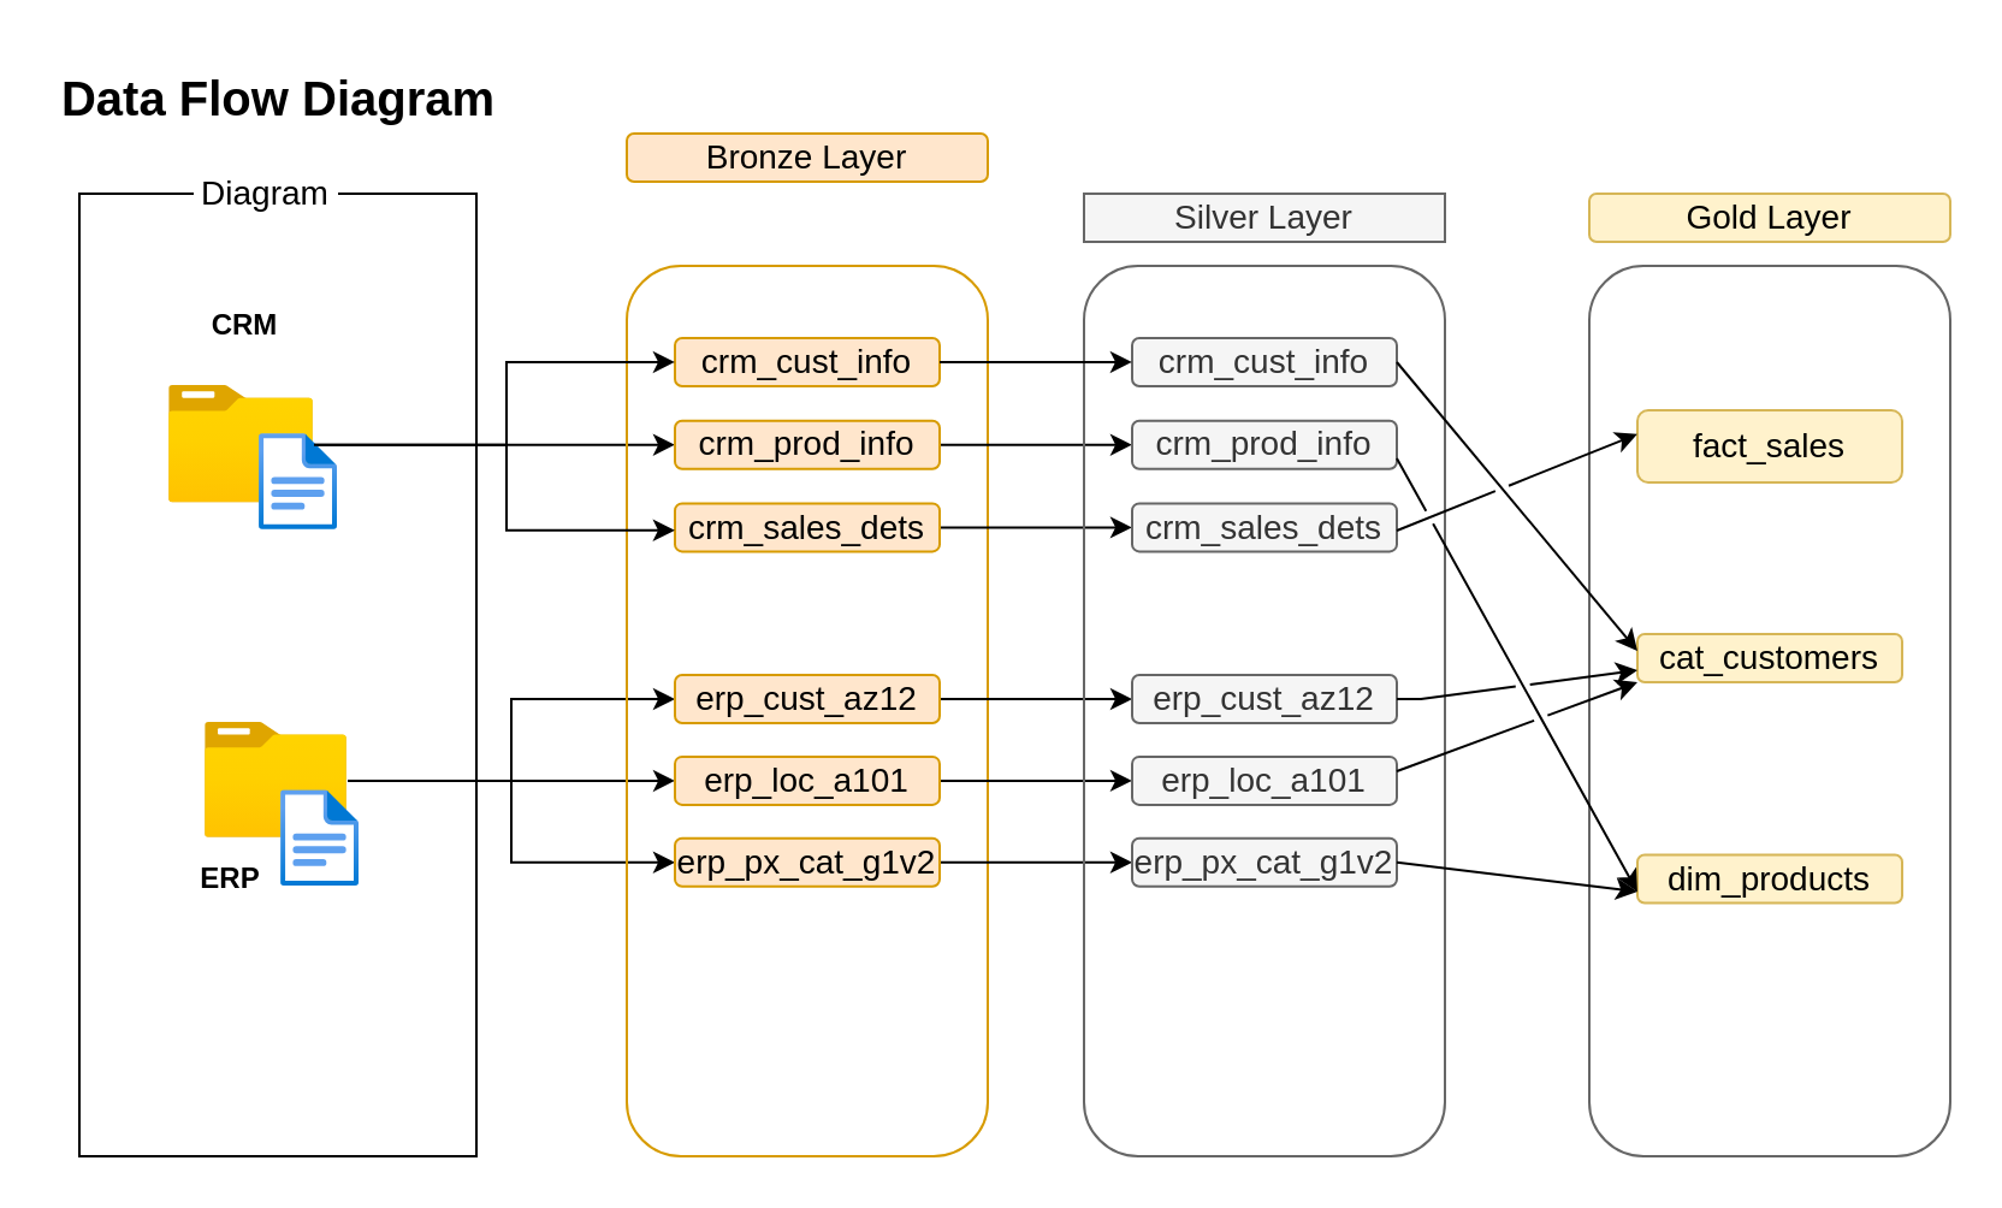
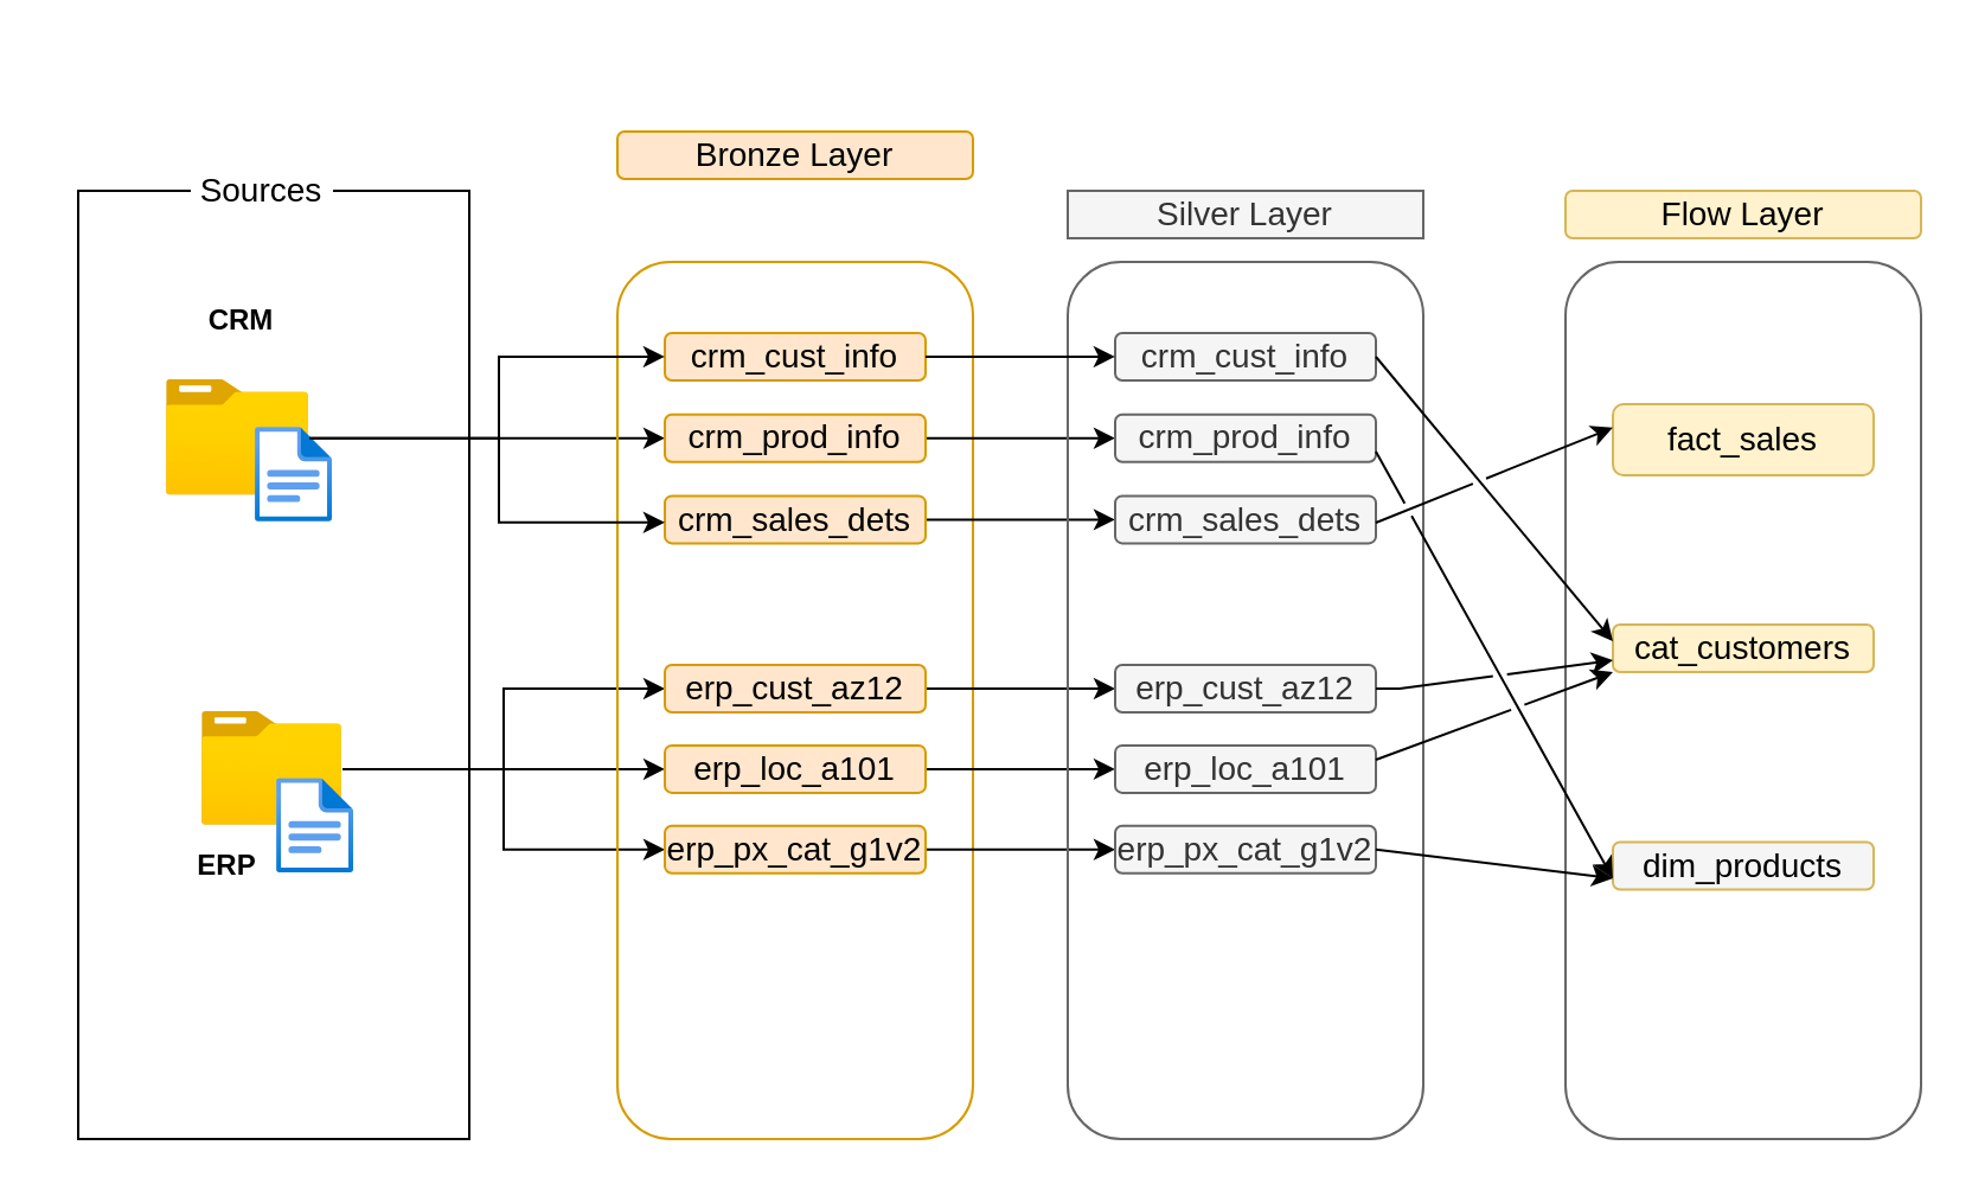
  <mxCell id="0" />
  <mxCell id="1" parent="0" />
- <mxCell id="2" value="Data Flow Diagram" style="text;html=1;align=center;verticalAlign=middle;resizable=0;points=[];autosize=1;strokeColor=none;fillColor=none;fontStyle=1;fontSize=20;" parent="1" vertex="1"><mxGeometry x="20" y="20" width="190" height="40" as="geometry" /></mxCell>
  <mxCell id="3" value="" style="rounded=0;whiteSpace=wrap;html=1;" parent="1" vertex="1"><mxGeometry x="32.5" y="80" width="165" height="400" as="geometry" /></mxCell>
- <mxCell id="4" value="Diagram" style="rounded=1;whiteSpace=wrap;html=1;fontSize=14;strokeColor=none;" parent="1" vertex="1"><mxGeometry x="80" y="70" width="60" height="20" as="geometry" /></mxCell>
+ <mxCell id="4" value="Sources" style="rounded=1;whiteSpace=wrap;html=1;fontSize=14;strokeColor=none;" parent="1" vertex="1"><mxGeometry x="80" y="70" width="60" height="20" as="geometry" /></mxCell>
  <mxCell id="5" style="edgeStyle=orthogonalEdgeStyle;rounded=0;orthogonalLoop=1;jettySize=auto;html=1;entryX=0;entryY=0.5;entryDx=0;entryDy=0;" parent="1" source="6" target="19" edge="1"><mxGeometry relative="1" as="geometry" /></mxCell>
  <mxCell id="6" value="" style="image;aspect=fixed;html=1;points=[];align=center;fontSize=12;image=img/lib/azure2/general/Folder_Blank.svg;" parent="1" vertex="1"><mxGeometry x="70" y="160" width="60" height="48.69" as="geometry" /></mxCell>
  <mxCell id="7" value="" style="image;aspect=fixed;html=1;points=[];align=center;fontSize=12;image=img/lib/azure2/general/File.svg;" parent="1" vertex="1"><mxGeometry x="107.54" y="180" width="32.46" height="40" as="geometry" /></mxCell>
  <mxCell id="8" value="&lt;b&gt;CRM&lt;/b&gt;" style="text;html=1;align=center;verticalAlign=middle;resizable=0;points=[];autosize=1;strokeColor=none;fillColor=none;" parent="1" vertex="1"><mxGeometry x="75.5" y="120" width="50" height="30" as="geometry" /></mxCell>
  <mxCell id="9" style="edgeStyle=orthogonalEdgeStyle;rounded=0;orthogonalLoop=1;jettySize=auto;html=1;entryX=0;entryY=0.5;entryDx=0;entryDy=0;" parent="1" source="12" target="27" edge="1"><mxGeometry relative="1" as="geometry" /></mxCell>
  <mxCell id="10" style="edgeStyle=orthogonalEdgeStyle;rounded=0;orthogonalLoop=1;jettySize=auto;html=1;entryX=0;entryY=0.5;entryDx=0;entryDy=0;" parent="1" source="12" target="25" edge="1"><mxGeometry relative="1" as="geometry" /></mxCell>
  <mxCell id="11" style="edgeStyle=orthogonalEdgeStyle;rounded=0;orthogonalLoop=1;jettySize=auto;html=1;entryX=0;entryY=0.5;entryDx=0;entryDy=0;" parent="1" source="12" target="29" edge="1"><mxGeometry relative="1" as="geometry" /></mxCell>
  <mxCell id="12" value="" style="image;aspect=fixed;html=1;points=[];align=center;fontSize=12;image=img/lib/azure2/general/Folder_Blank.svg;" parent="1" vertex="1"><mxGeometry x="85" y="300" width="59" height="47.88" as="geometry" /></mxCell>
  <mxCell id="13" value="" style="image;aspect=fixed;html=1;points=[];align=center;fontSize=12;image=img/lib/azure2/general/File.svg;" parent="1" vertex="1"><mxGeometry x="116.54" y="328.12" width="32.46" height="40" as="geometry" /></mxCell>
  <mxCell id="14" value="ERP" style="text;html=1;align=center;verticalAlign=middle;resizable=0;points=[];autosize=1;strokeColor=none;fillColor=none;fontStyle=1" parent="1" vertex="1"><mxGeometry x="70" y="349.76" width="50" height="30" as="geometry" /></mxCell>
  <mxCell id="15" value="" style="rounded=1;whiteSpace=wrap;html=1;fillColor=none;strokeColor=#d79b00;" parent="1" vertex="1"><mxGeometry x="260" y="110" width="150" height="370" as="geometry" /></mxCell>
  <mxCell id="16" value="Bronze Layer" style="rounded=1;whiteSpace=wrap;html=1;fontSize=14;fillColor=#ffe6cc;strokeColor=#d79b00;" parent="1" vertex="1"><mxGeometry x="260" y="55" width="150" height="20" as="geometry" /></mxCell>
  <mxCell id="17" value="crm_cust_info" style="rounded=1;whiteSpace=wrap;html=1;fontSize=14;fillColor=#ffe6cc;strokeColor=#d79b00;" parent="1" vertex="1"><mxGeometry x="280" y="140" width="110" height="20" as="geometry" /></mxCell>
  <mxCell id="18" style="edgeStyle=orthogonalEdgeStyle;rounded=0;orthogonalLoop=1;jettySize=auto;html=1;entryX=0;entryY=0.5;entryDx=0;entryDy=0;" parent="1" source="19" target="33" edge="1"><mxGeometry relative="1" as="geometry" /></mxCell>
  <mxCell id="19" value="crm_prod_info" style="rounded=1;whiteSpace=wrap;html=1;fontSize=14;fillColor=#ffe6cc;strokeColor=#d79b00;" parent="1" vertex="1"><mxGeometry x="280" y="174.34" width="110" height="20" as="geometry" /></mxCell>
  <mxCell id="20" style="edgeStyle=orthogonalEdgeStyle;rounded=0;orthogonalLoop=1;jettySize=auto;html=1;entryX=0;entryY=0.5;entryDx=0;entryDy=0;" parent="1" source="21" target="34" edge="1"><mxGeometry relative="1" as="geometry" /></mxCell>
  <mxCell id="21" value="crm_sales_dets" style="rounded=1;whiteSpace=wrap;html=1;fontSize=14;fillColor=#ffe6cc;strokeColor=#d79b00;" parent="1" vertex="1"><mxGeometry x="280" y="208.69" width="110" height="20" as="geometry" /></mxCell>
  <mxCell id="22" style="edgeStyle=orthogonalEdgeStyle;rounded=0;orthogonalLoop=1;jettySize=auto;html=1;entryX=0.133;entryY=0.108;entryDx=0;entryDy=0;entryPerimeter=0;" parent="1" source="6" target="15" edge="1"><mxGeometry relative="1" as="geometry"><Array as="points"><mxPoint x="210" y="184" /><mxPoint x="210" y="150" /></Array></mxGeometry></mxCell>
  <mxCell id="23" style="edgeStyle=orthogonalEdgeStyle;rounded=0;orthogonalLoop=1;jettySize=auto;html=1;entryX=0.133;entryY=0.297;entryDx=0;entryDy=0;entryPerimeter=0;" parent="1" target="15" edge="1"><mxGeometry relative="1" as="geometry"><mxPoint x="210" y="180" as="sourcePoint" /><Array as="points"><mxPoint x="210" y="220" /></Array></mxGeometry></mxCell>
  <mxCell id="24" style="edgeStyle=orthogonalEdgeStyle;rounded=0;orthogonalLoop=1;jettySize=auto;html=1;entryX=0;entryY=0.5;entryDx=0;entryDy=0;" parent="1" source="25" target="35" edge="1"><mxGeometry relative="1" as="geometry" /></mxCell>
  <mxCell id="25" value="erp_cust_az12" style="rounded=1;whiteSpace=wrap;html=1;fontSize=14;fillColor=#ffe6cc;strokeColor=#d79b00;" parent="1" vertex="1"><mxGeometry x="280" y="280" width="110" height="20" as="geometry" /></mxCell>
  <mxCell id="26" style="edgeStyle=orthogonalEdgeStyle;rounded=0;orthogonalLoop=1;jettySize=auto;html=1;entryX=0;entryY=0.5;entryDx=0;entryDy=0;" parent="1" source="27" target="36" edge="1"><mxGeometry relative="1" as="geometry" /></mxCell>
  <mxCell id="27" value="erp_loc_a101" style="rounded=1;whiteSpace=wrap;html=1;fontSize=14;fillColor=#ffe6cc;strokeColor=#d79b00;" parent="1" vertex="1"><mxGeometry x="280" y="313.94" width="110" height="20" as="geometry" /></mxCell>
  <mxCell id="28" value="" style="edgeStyle=orthogonalEdgeStyle;rounded=0;orthogonalLoop=1;jettySize=auto;html=1;" parent="1" source="29" target="37" edge="1"><mxGeometry relative="1" as="geometry" /></mxCell>
  <mxCell id="29" value="erp_px_cat_g1v2" style="rounded=1;whiteSpace=wrap;html=1;fontSize=14;fillColor=#ffe6cc;strokeColor=#d79b00;" parent="1" vertex="1"><mxGeometry x="280" y="347.88" width="110" height="20" as="geometry" /></mxCell>
  <mxCell id="30" value="" style="rounded=1;whiteSpace=wrap;html=1;fillColor=none;strokeColor=#666666;fontColor=#333333;" parent="1" vertex="1"><mxGeometry x="450" y="110" width="150" height="370" as="geometry" /></mxCell>
  <mxCell id="31" value="Silver Layer" style="whiteSpace=wrap;html=1;fontSize=14;fillColor=#f5f5f5;strokeColor=#666666;fontColor=#333333;rounded=0;" parent="1" vertex="1"><mxGeometry x="450" y="80" width="150" height="20" as="geometry" /></mxCell>
  <mxCell id="32" value="crm_cust_info" style="rounded=1;whiteSpace=wrap;html=1;fontSize=14;fillColor=#f5f5f5;strokeColor=#666666;fontColor=#333333;" parent="1" vertex="1"><mxGeometry x="470" y="140" width="110" height="20" as="geometry" /></mxCell>
  <mxCell id="33" value="crm_prod_info" style="rounded=1;whiteSpace=wrap;html=1;fontSize=14;fillColor=#f5f5f5;strokeColor=#666666;fontColor=#333333;" parent="1" vertex="1"><mxGeometry x="470" y="174.34" width="110" height="20" as="geometry" /></mxCell>
  <mxCell id="34" value="crm_sales_dets" style="rounded=1;whiteSpace=wrap;html=1;fontSize=14;fillColor=#f5f5f5;strokeColor=#666666;fontColor=#333333;" parent="1" vertex="1"><mxGeometry x="470" y="208.69" width="110" height="20" as="geometry" /></mxCell>
  <mxCell id="35" value="erp_cust_az12" style="rounded=1;whiteSpace=wrap;html=1;fontSize=14;fillColor=#f5f5f5;strokeColor=#666666;fontColor=#333333;" parent="1" vertex="1"><mxGeometry x="470" y="280" width="110" height="20" as="geometry" /></mxCell>
  <mxCell id="36" value="erp_loc_a101" style="rounded=1;whiteSpace=wrap;html=1;fontSize=14;fillColor=#f5f5f5;strokeColor=#666666;fontColor=#333333;" parent="1" vertex="1"><mxGeometry x="470" y="313.94" width="110" height="20" as="geometry" /></mxCell>
  <mxCell id="37" value="erp_px_cat_g1v2" style="rounded=1;whiteSpace=wrap;html=1;fontSize=14;fillColor=#f5f5f5;strokeColor=#666666;fontColor=#333333;" parent="1" vertex="1"><mxGeometry x="470" y="347.88" width="110" height="20" as="geometry" /></mxCell>
  <mxCell id="38" style="edgeStyle=orthogonalEdgeStyle;rounded=0;orthogonalLoop=1;jettySize=auto;html=1;entryX=0.133;entryY=0.108;entryDx=0;entryDy=0;entryPerimeter=0;" parent="1" source="17" target="30" edge="1"><mxGeometry relative="1" as="geometry" /></mxCell>
  <mxCell id="39" value="" style="rounded=1;whiteSpace=wrap;html=1;fillColor=none;strokeColor=#666666;fontColor=#333333;" vertex="1" parent="1"><mxGeometry x="660" y="110" width="150" height="370" as="geometry" /></mxCell>
- <mxCell id="40" value="Gold Layer" style="rounded=1;whiteSpace=wrap;html=1;fontSize=14;fillColor=#fff2cc;strokeColor=#d6b656;" vertex="1" parent="1"><mxGeometry x="660" y="80" width="150" height="20" as="geometry" /></mxCell>
+ <mxCell id="40" value="Flow Layer" style="rounded=1;whiteSpace=wrap;html=1;fontSize=14;fillColor=#fff2cc;strokeColor=#d6b656;" vertex="1" parent="1"><mxGeometry x="660" y="80" width="150" height="20" as="geometry" /></mxCell>
  <mxCell id="41" value="fact_sales" style="rounded=1;whiteSpace=wrap;html=1;fontSize=14;fillColor=#fff2cc;strokeColor=#d6b656;" vertex="1" parent="1"><mxGeometry x="680" y="170" width="110" height="30" as="geometry" /></mxCell>
  <mxCell id="42" value="cat_customers" style="rounded=1;whiteSpace=wrap;html=1;fontSize=14;fillColor=#fff2cc;strokeColor=#d6b656;" vertex="1" parent="1"><mxGeometry x="680" y="263.03" width="110" height="20" as="geometry" /></mxCell>
- <mxCell id="43" value="dim_products" style="rounded=1;whiteSpace=wrap;html=1;fontSize=14;fillColor=#fff2cc;strokeColor=#d6b656;" vertex="1" parent="1"><mxGeometry x="680" y="354.76" width="110" height="20" as="geometry" /></mxCell>
+ <mxCell id="43" value="dim_products" style="rounded=1;whiteSpace=wrap;html=1;fontSize=14;fillColor=#f5f5f5;strokeColor=#d6b656;" vertex="1" parent="1"><mxGeometry x="680" y="354.76" width="110" height="20" as="geometry" /></mxCell>
  <mxCell id="44" value="" style="endArrow=classic;html=1;rounded=0;jumpStyle=gap;" edge="1" parent="1"><mxGeometry width="50" height="50" relative="1" as="geometry"><mxPoint x="580" y="150" as="sourcePoint" /><mxPoint x="680" y="270" as="targetPoint" /><Array as="points"><mxPoint x="580" y="150" /></Array></mxGeometry></mxCell>
  <mxCell id="45" value="" style="endArrow=classic;html=1;rounded=0;entryX=0.133;entryY=0.189;entryDx=0;entryDy=0;entryPerimeter=0;jumpStyle=gap;" edge="1" parent="1" target="39"><mxGeometry width="50" height="50" relative="1" as="geometry"><mxPoint x="580" y="220" as="sourcePoint" /><mxPoint x="710" y="360" as="targetPoint" /><Array as="points"><mxPoint x="580" y="220" /></Array></mxGeometry></mxCell>
  <mxCell id="46" value="" style="endArrow=classic;html=1;rounded=0;entryX=0.133;entryY=0.703;entryDx=0;entryDy=0;entryPerimeter=0;jumpStyle=gap;" edge="1" parent="1" target="39"><mxGeometry width="50" height="50" relative="1" as="geometry"><mxPoint x="580" y="190" as="sourcePoint" /><mxPoint x="710" y="360" as="targetPoint" /><Array as="points"><mxPoint x="580" y="190" /></Array></mxGeometry></mxCell>
  <mxCell id="47" value="" style="endArrow=classic;html=1;rounded=0;entryX=0;entryY=0.75;entryDx=0;entryDy=0;jumpStyle=gap;" edge="1" parent="1" target="42"><mxGeometry width="50" height="50" relative="1" as="geometry"><mxPoint x="580" y="290" as="sourcePoint" /><mxPoint x="710" y="290" as="targetPoint" /><Array as="points"><mxPoint x="580" y="290" /><mxPoint x="590" y="290" /></Array></mxGeometry></mxCell>
  <mxCell id="48" value="" style="endArrow=classic;html=1;rounded=0;entryX=0;entryY=1;entryDx=0;entryDy=0;jumpStyle=gap;" edge="1" parent="1" target="42"><mxGeometry width="50" height="50" relative="1" as="geometry"><mxPoint x="580" y="320" as="sourcePoint" /><mxPoint x="710" y="320" as="targetPoint" /><Array as="points" /></mxGeometry></mxCell>
  <mxCell id="49" value="" style="endArrow=classic;html=1;rounded=0;exitX=1;exitY=0.5;exitDx=0;exitDy=0;jumpStyle=gap;" edge="1" parent="1" source="37"><mxGeometry width="50" height="50" relative="1" as="geometry"><mxPoint x="610" y="397" as="sourcePoint" /><mxPoint x="680" y="370" as="targetPoint" /><Array as="points" /></mxGeometry></mxCell>
